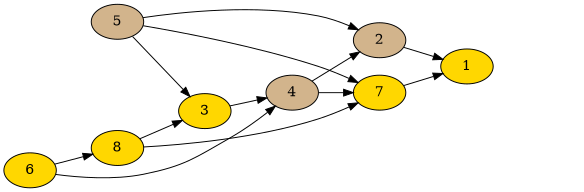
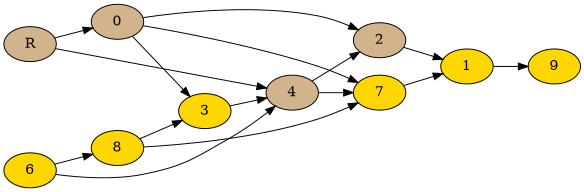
  digraph {
    rankdir=LR
    node [fillcolor=gold style=filled]
    1
+   9
    2 [fillcolor=tan]
    4 [fillcolor=tan]
    3
    7
-   5 [fillcolor=tan]
+   5 [fillcolor=tan label=0]
    6
    8
+   R [fillcolor=tan]
+   1 -> 9
    2 -> 1
    4 -> 2
    4 -> 7
    3 -> 4
    7 -> 1
    5 -> 2
    5 -> 3
    5 -> 7
    6 -> 4
    6 -> 8
    8 -> 3
    8 -> 7
+   R -> 4
+   R -> 5
  }
